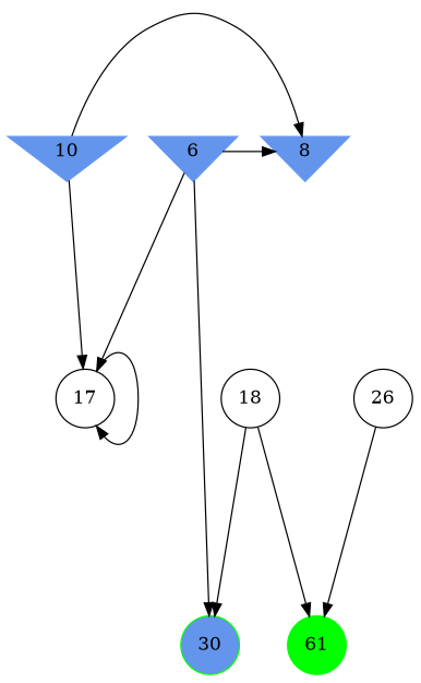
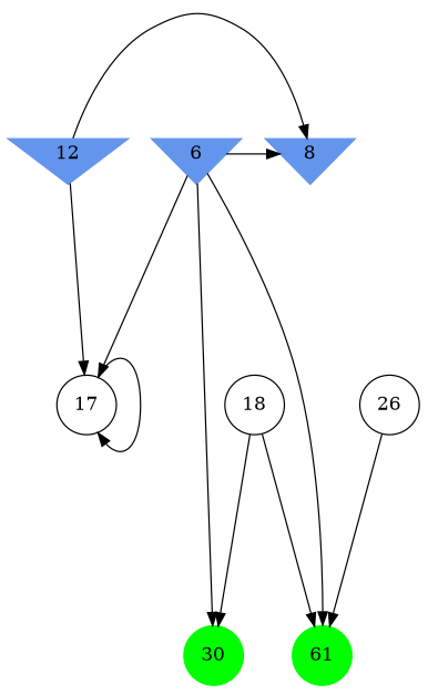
  digraph {
    ranksep=2.0
    node [color=cornflowerblue shape=circle style=filled]
    6 [shape=invtriangle]
    8 [shape=invtriangle]
-   10 [shape=invtriangle]
+   10 [shape=invtriangle label=12]
    n4 [color=black label=18 style=""]
    17 [color=black style=""]
    26 [color=black style=""]
-   30 [color=green fillcolor=cornflowerblue]
+   30 [color=green]
    n8 [color=green label=61]
    subgraph sub_1 {
      rank=same
      6
      8
      10
    }
    subgraph sub_2 {
      rank=same
      n4
      17
      26
    }
    subgraph sub_3 {
      rank=same
      30
      n8
    }
    6 -> 8
    6 -> 17
    6 -> 30
+   6 -> n8
    10 -> 8
    10 -> 17
    n4 -> 30
    n4 -> n8
    17 -> 17
    26 -> n8
  }
